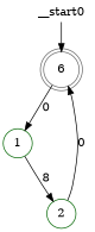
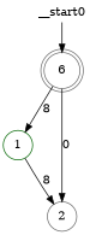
  digraph {
    node [color=gray40 shape=circle]
    n1 [label=6 shape=doublecircle]
    n2 [color=darkgreen label=1]
-   n3 [color=darkgreen label=2]
+   n3 [label=2]
    __start0 [height=0 shape=none width=0]
-   n1 -> n2 [label=0]
+   n1 -> n2 [label=8]
    n2 -> n3 [label=8]
-   n3 -> n1 [label=0]
+   n1 -> n3 [label=0]
    __start0 -> n1
  }
